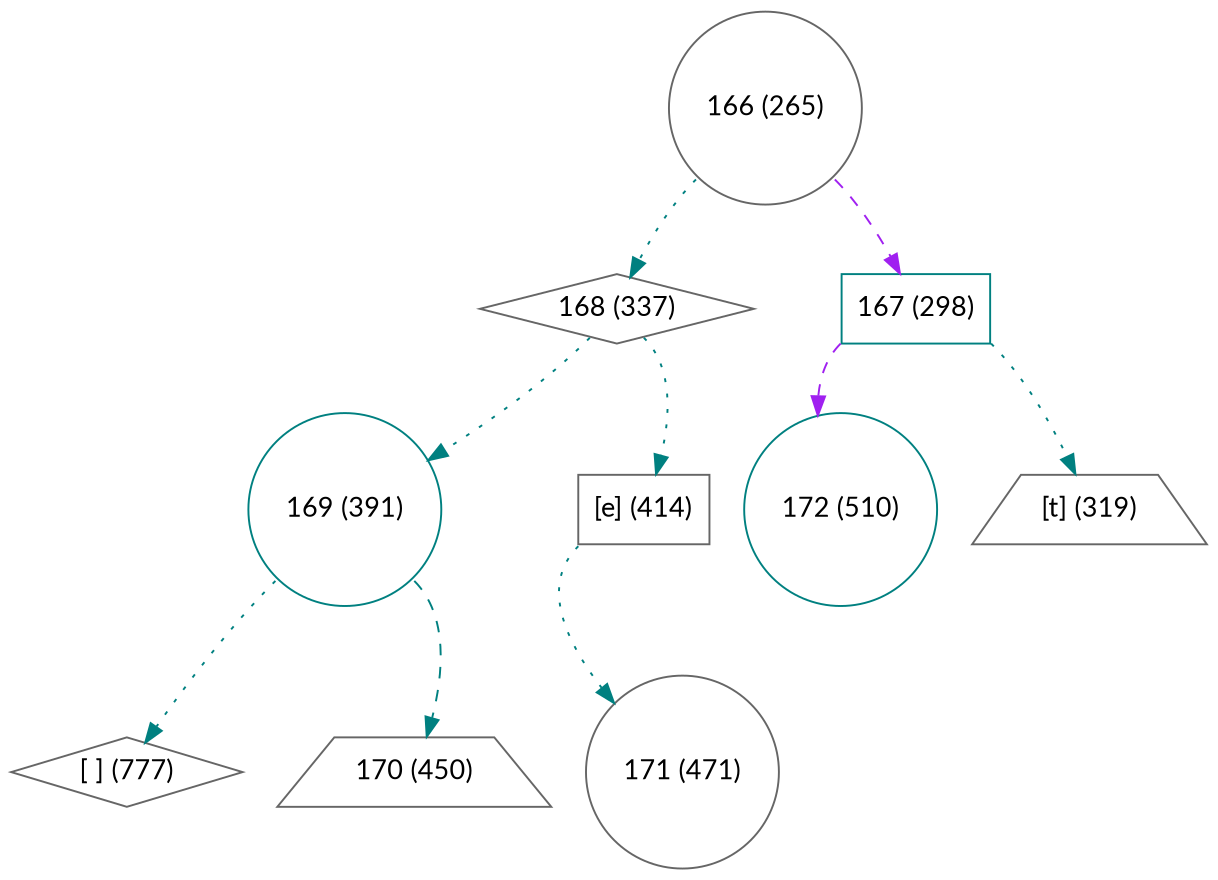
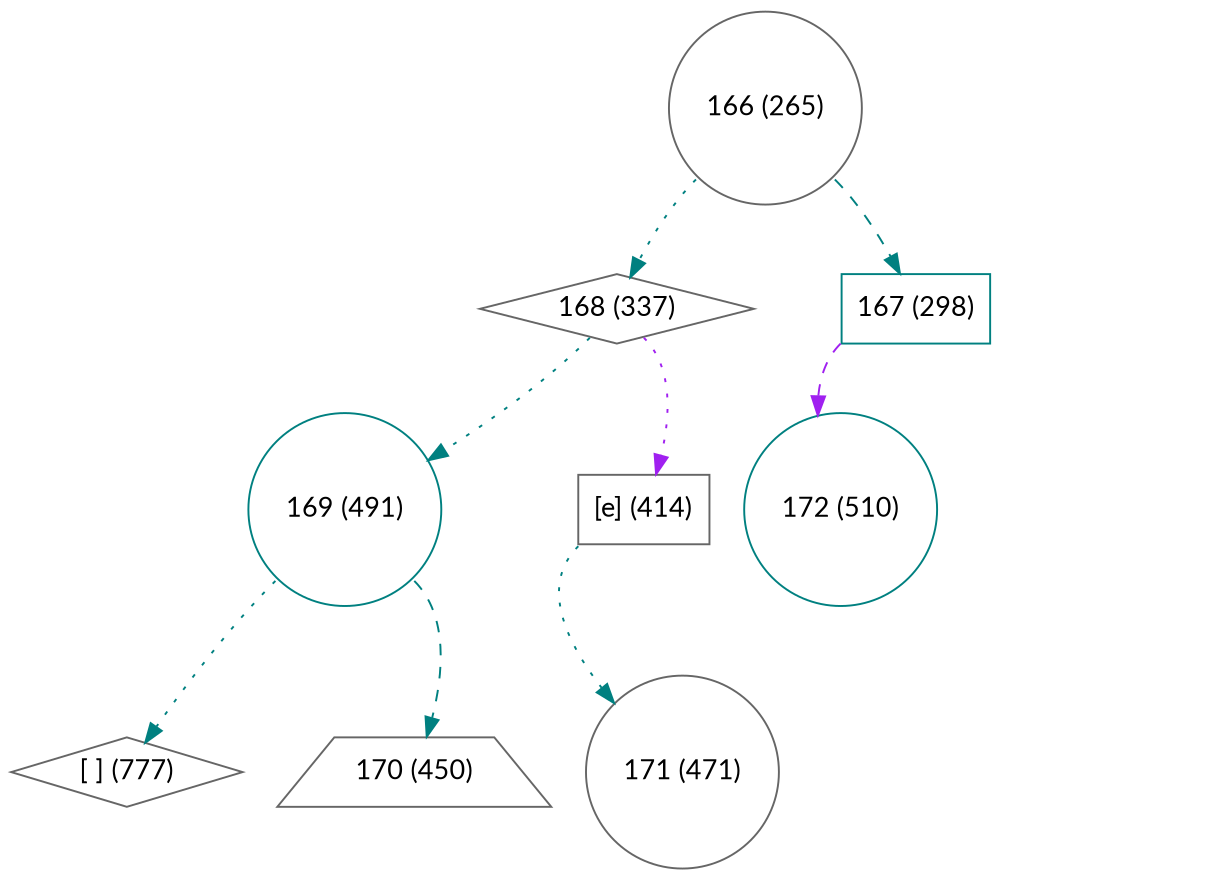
  digraph {
    fontname=Lato
    node [color=gray40 fontname=Lato shape=circle]
    edge [color=teal fontname=Lato style=dotted tailport=sw]
    n1 [label="166 (265)" width=0.5]
    n2 [label="168 (337)" shape=diamond width=0.5]
    n3 [color=teal label="167 (298)" shape=box width=0.5]
-   n4 [color=teal label="169 (391)" width=0.5]
+   n4 [color=teal label="169 (491)" width=0.5]
    n5 [label="[e] (414)" shape=box width=0.5]
    n6 [color=teal label="172 (510)" width=0.5]
-   n7 [label="[t] (319)" shape=trapezium width=0.5]
    n8 [label="[ ] (777)" shape=diamond width=0.5]
    n9 [label="170 (450)" shape=trapezium width=0.5]
    n10 [label="171 (471)" width=0.5]
    n1 -> n2
-   n1 -> n3 [color=purple style=dashed tailport=se]
+   n1 -> n3 [style=dashed tailport=se]
    n2 -> n4
-   n2 -> n5 [tailport=se]
+   n2 -> n5 [color=purple tailport=se]
    n3 -> n6 [color=purple style=dashed]
-   n3 -> n7 [tailport=se]
    n4 -> n8
    n4 -> n9 [style=dashed tailport=se]
    n5 -> n10
  }
